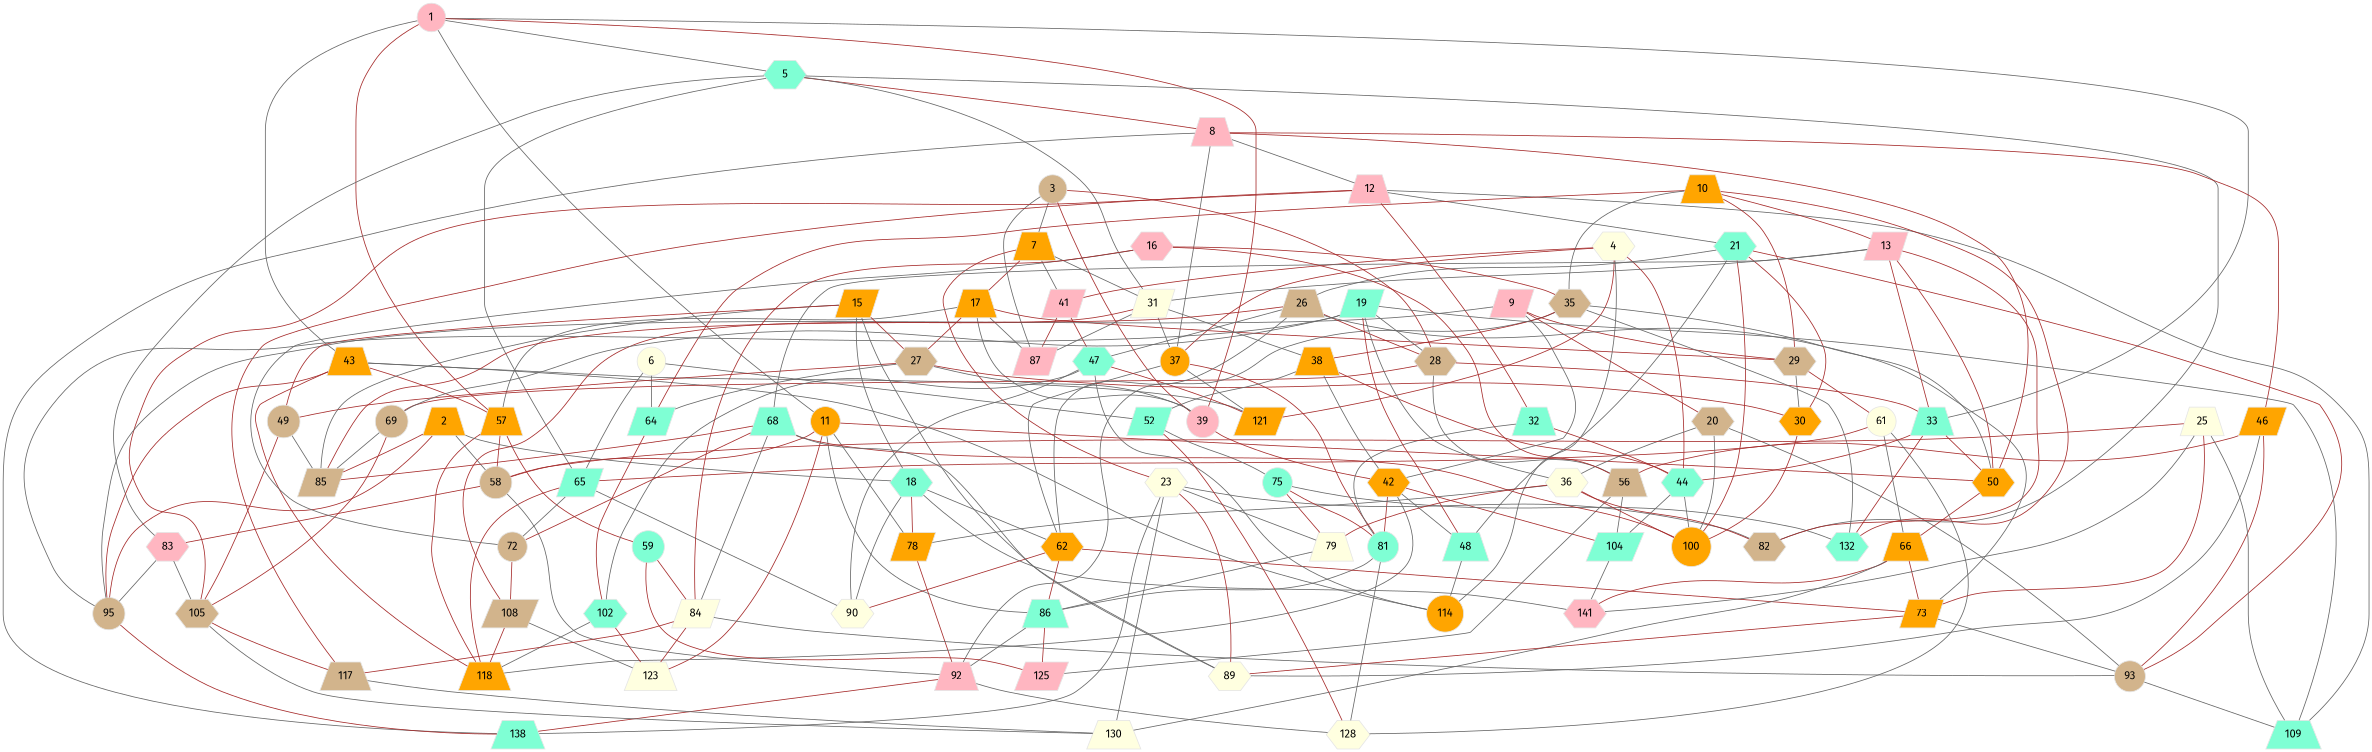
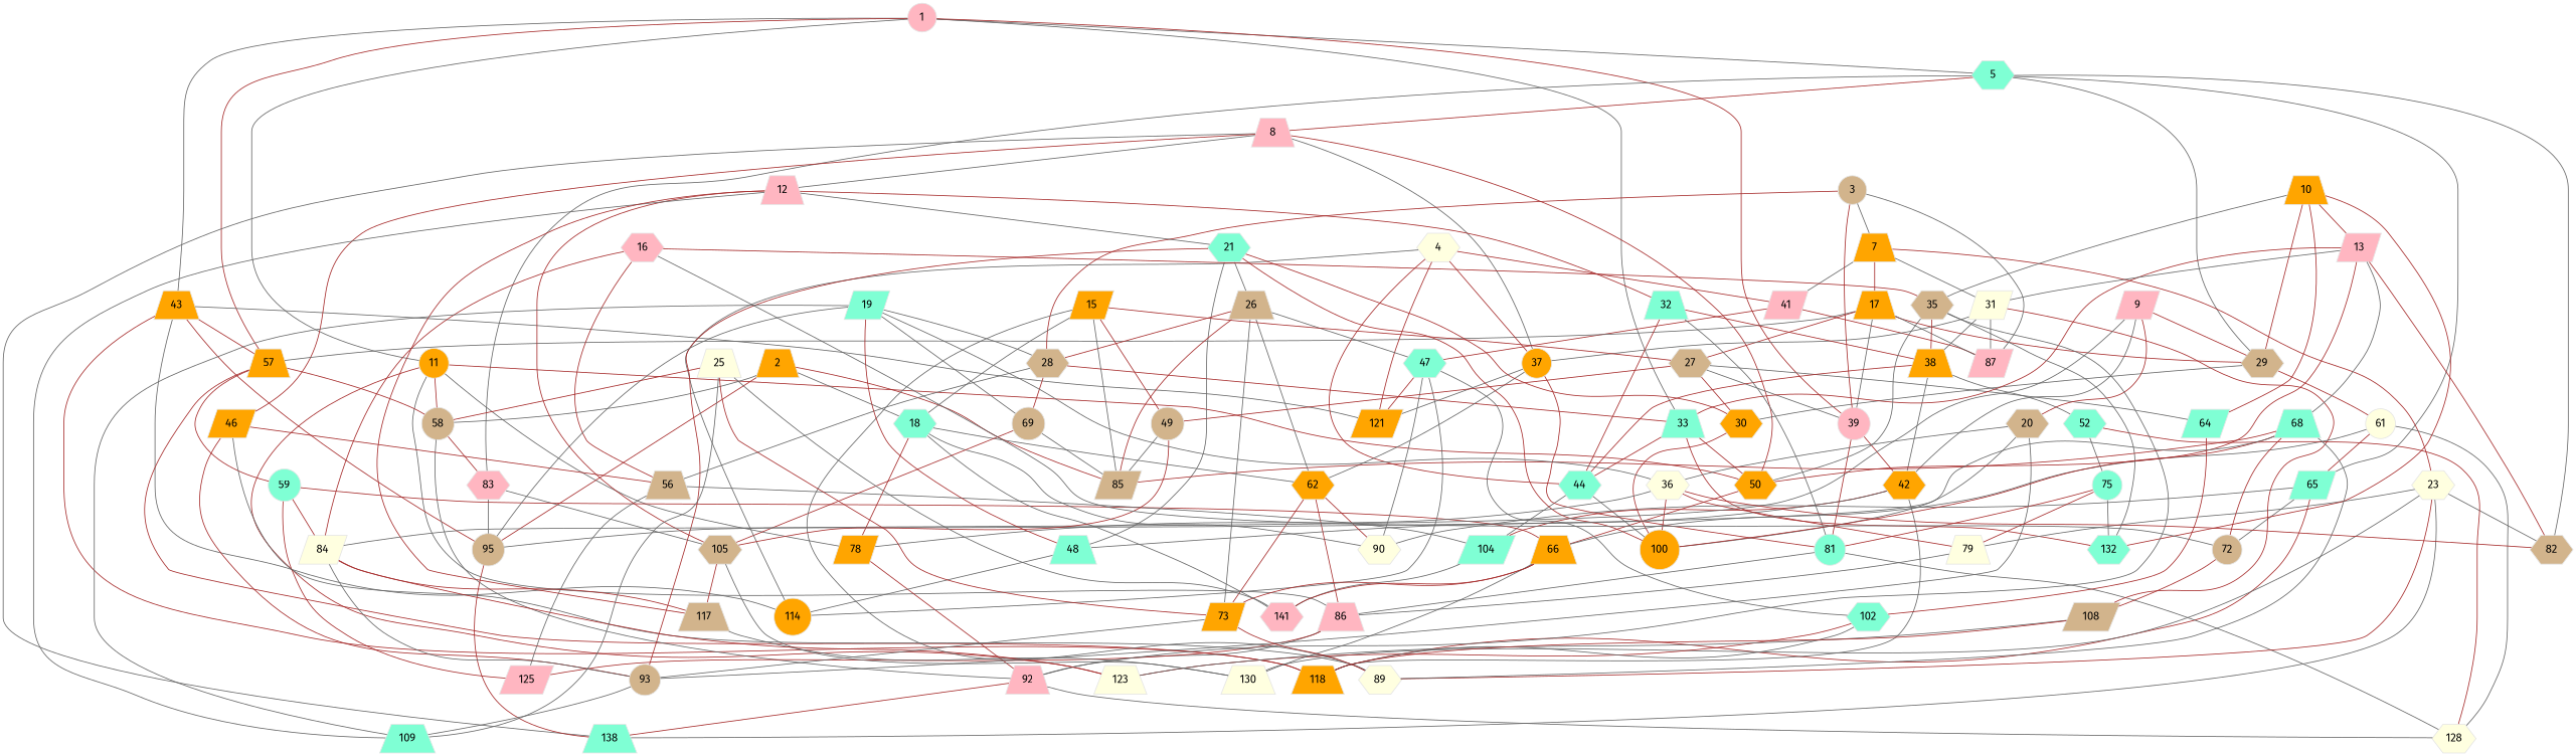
  graph {
    fontname="Fira Sans"
    node [color=gray90 fillcolor=aquamarine fontname="Fira Sans" shape=hexagon style=filled]
    edge [color=gray40 fontname="Fira Sans"]
    1 [fillcolor=lightpink shape=circle super="+22"]
    5 [super="+54"]
    11 [fillcolor=orange shape=circle super="+113"]
    33 [shape=trapezium super="+129"]
    39 [fillcolor=lightpink shape=circle super="+76"]
    43 [fillcolor=orange shape=trapezium super="+74"]
    57 [fillcolor=orange shape=trapezium super="+134"]
    8 [fillcolor=lightpink shape=trapezium super="+14"]
    29 [fillcolor=tan super="+124"]
    65 [shape=parallelogram super="+110"]
    82 [fillcolor=tan]
    83 [fillcolor=lightpink]
    58 [fillcolor=tan shape=circle super="+91"]
    50 [fillcolor=orange super="+119"]
    78 [fillcolor=orange shape=parallelogram]
-   86 [shape=trapezium super="+116"]
+   86 [fillcolor=lightpink shape=trapezium super="+116"]
    123 [fillcolor=lightyellow shape=trapezium]
    44 [super="+99"]
    132
    42 [fillcolor=orange super="+53"]
    81 [shape=circle super="+142"]
    95 [fillcolor=tan shape=circle super="+111"]
    114 [fillcolor=orange shape=circle]
    121 [fillcolor=orange shape=parallelogram]
    118 [fillcolor=orange shape=trapezium super="+133"]
    59 [shape=circle]
    18 [super="+34"]
    62 [fillcolor=orange super="+137"]
    90 [fillcolor=lightyellow]
    141 [fillcolor=lightpink]
    2 [fillcolor=orange shape=trapezium]
    85 [fillcolor=tan shape=parallelogram super="+126"]
    92 [fillcolor=lightpink shape=trapezium super="+135"]
    138 [shape=trapezium]
    7 [fillcolor=orange shape=trapezium super="+106"]
    41 [fillcolor=lightpink shape=parallelogram super="+101"]
    17 [fillcolor=orange shape=trapezium super="+51"]
    23 [fillcolor=lightyellow super="+40"]
    31 [fillcolor=lightyellow shape=parallelogram super="+55"]
    3 [fillcolor=tan shape=circle]
    28 [fillcolor=tan super="+131"]
    87 [fillcolor=lightpink shape=parallelogram]
    56 [fillcolor=tan shape=trapezium super="+63"]
    69 [fillcolor=tan shape=circle]
    4 [fillcolor=lightyellow super="+67"]
    37 [fillcolor=orange shape=circle super="+103"]
    47 [super="+122"]
    100 [fillcolor=orange shape=circle super="+140"]
    104 [shape=parallelogram]
    12 [fillcolor=lightpink shape=trapezium super="+71"]
    46 [fillcolor=orange shape=parallelogram]
    30 [fillcolor=orange]
    61 [fillcolor=lightyellow shape=circle]
    72 [fillcolor=tan shape=circle]
    105 [fillcolor=tan super="+120"]
-   6 [fillcolor=lightyellow shape=circle]
-   52 [shape=parallelogram]
+   52
    64 [shape=parallelogram super="+136"]
    75 [shape=circle]
    128 [fillcolor=lightyellow]
    102
    27 [fillcolor=tan super="+112"]
    89 [fillcolor=lightyellow super="+115"]
    79 [fillcolor=lightyellow shape=trapezium]
    130 [fillcolor=lightyellow shape=trapezium]
    38 [fillcolor=orange shape=trapezium super="+80"]
    108 [fillcolor=tan shape=parallelogram]
    21 [super="+24"]
    32 [shape=trapezium]
    109 [shape=trapezium]
    117 [fillcolor=tan shape=trapezium]
    93 [fillcolor=tan shape=circle super="+107"]
    66 [fillcolor=orange shape=trapezium super="+77"]
    9 [fillcolor=lightpink shape=parallelogram]
    20 [fillcolor=tan]
    36 [fillcolor=lightyellow super="+94"]
    48 [shape=trapezium]
    10 [fillcolor=orange shape=trapezium super="+88"]
    13 [fillcolor=lightpink shape=parallelogram super="+97"]
    35 [fillcolor=tan super="+60"]
    68 [shape=trapezium super="+96"]
    125 [fillcolor=lightpink shape=parallelogram]
    26 [fillcolor=tan shape=trapezium super="+70"]
    84 [fillcolor=lightyellow shape=parallelogram super="+98"]
    15 [fillcolor=orange shape=parallelogram super="+45"]
    49 [fillcolor=tan shape=circle]
    16 [fillcolor=lightpink]
    73 [fillcolor=orange shape=parallelogram super="+127"]
    19 [shape=parallelogram super="+139"]
    25 [fillcolor=lightyellow shape=trapezium]
    1 -- 5
    1 -- 11
    1 -- 33
    1 -- 39 [color=brown]
    1 -- 43
    1 -- 57 [color=brown]
    5 -- 8 [color=brown]
-   5 -- 31
+   5 -- 29
    5 -- 65
    5 -- 82
    5 -- 83
    11 -- 58 [color=brown]
    11 -- 50 [color=brown]
    11 -- 78
    11 -- 86
    11 -- 123 [color=brown]
    33 -- 50 [color=brown]
    33 -- 44 [color=brown]
    33 -- 132 [color=brown]
    39 -- 42 [color=brown]
-   42 -- 81 [color=brown]
+   39 -- 81 [color=brown]
    43 -- 57 [color=brown]
    43 -- 95 [color=brown]
    43 -- 114
    43 -- 121
    43 -- 118 [color=brown]
    57 -- 58 [color=brown]
    57 -- 118 [color=brown]
    57 -- 59 [color=brown]
    8 -- 50 [color=brown]
    8 -- 138
    8 -- 37
    8 -- 12
    8 -- 46 [color=brown]
    29 -- 30
    29 -- 61 [color=brown]
    65 -- 118 [color=brown]
    65 -- 90
    65 -- 72
    83 -- 95
    83 -- 105
    58 -- 83 [color=brown]
    58 -- 92
    50 -- 66 [color=brown]
    78 -- 92 [color=brown]
    86 -- 92
    86 -- 125 [color=brown]
    44 -- 100
    44 -- 104
    42 -- 118
    42 -- 104 [color=brown]
    42 -- 48
    81 -- 86
    81 -- 128
    95 -- 138 [color=brown]
+   59 -- 66 [color=brown]
    59 -- 125 [color=brown]
    59 -- 84 [color=brown]
    18 -- 78 [color=brown]
    18 -- 62
    18 -- 90
    18 -- 141
    62 -- 86 [color=brown]
    62 -- 90 [color=brown]
    62 -- 73 [color=brown]
    2 -- 58
    2 -- 95 [color=brown]
    2 -- 18
    2 -- 85 [color=brown]
    92 -- 138 [color=brown]
    92 -- 128
    7 -- 41 [weight=2]
    7 -- 17 [color=brown]
    7 -- 23 [color=brown]
    7 -- 31
    41 -- 87 [color=brown]
    41 -- 47 [color=brown]
    17 -- 39
    17 -- 57
    17 -- 29 [color=brown]
    17 -- 87
    17 -- 27 [color=brown]
    23 -- 82
    23 -- 138
    23 -- 89 [color=brown]
    23 -- 79
    23 -- 130
    31 -- 87
    31 -- 37
    31 -- 38
    31 -- 108 [color=brown]
    3 -- 39 [color=brown]
    3 -- 7
    3 -- 28 [color=brown]
    3 -- 87
    28 -- 33 [color=brown]
    28 -- 56
    28 -- 69 [color=brown]
    56 -- 104
    56 -- 125 [weight=2]
    69 -- 85
    69 -- 105 [color=brown]
    4 -- 44 [color=brown]
    4 -- 114
    4 -- 121 [color=brown]
    4 -- 41 [color=brown weight=2]
    4 -- 37 [color=brown]
    37 -- 81 [color=brown]
    37 -- 121
    37 -- 62
    47 -- 114
    47 -- 121 [color=brown]
    47 -- 90
    47 -- 102
    104 -- 141
    12 -- 105 [color=brown]
    12 -- 21
    12 -- 32 [color=brown]
    12 -- 109
    12 -- 117 [color=brown]
    46 -- 56 [color=brown]
    46 -- 89
    46 -- 93 [color=brown]
    30 -- 100 [color=brown]
    61 -- 65 [color=brown]
    61 -- 128
    61 -- 66
    72 -- 108 [color=brown]
    105 -- 130
    105 -- 117 [color=brown]
-   6 -- 65
-   6 -- 52
-   6 -- 64 [weight=2]
    52 -- 75
    52 -- 128 [color=brown]
    64 -- 102 [color=brown]
    75 -- 132
    75 -- 81 [color=brown]
    75 -- 79 [color=brown]
    102 -- 123 [color=brown]
    102 -- 118
    27 -- 39
    27 -- 30 [color=brown]
    27 -- 64
    27 -- 49 [color=brown]
    79 -- 86
    38 -- 44 [color=brown]
    38 -- 42
    38 -- 52
    108 -- 123
    108 -- 118 [color=brown]
    21 -- 100 [color=brown]
    21 -- 30 [color=brown]
    21 -- 93 [color=brown]
    21 -- 48
    21 -- 26
    32 -- 44 [color=brown]
    32 -- 81
+   32 -- 38 [color=brown]
    117 -- 130
    93 -- 109
    66 -- 141 [color=brown]
    66 -- 130
    66 -- 73 [color=brown]
    9 -- 29 [color=brown]
    9 -- 42
    9 -- 95
    9 -- 20 [color=brown]
    20 -- 100
    20 -- 93
    20 -- 36
    36 -- 82 [color=brown]
    36 -- 78
    36 -- 100 [color=brown]
    36 -- 79 [color=brown]
    48 -- 114
    10 -- 29 [color=brown]
    10 -- 132 [color=brown]
    10 -- 64 [color=brown weight=2]
    10 -- 13 [color=brown]
    10 -- 35
    13 -- 33 [color=brown]
    13 -- 82 [color=brown]
    13 -- 50 [color=brown]
    13 -- 31
    13 -- 68
    35 -- 50
    35 -- 132
    35 -- 92
    35 -- 38 [color=brown]
    68 -- 85 [color=brown]
    68 -- 100 [color=brown]
    68 -- 72 [color=brown]
    68 -- 89
    68 -- 84
    26 -- 62
    26 -- 85 [color=brown]
    26 -- 28 [color=brown]
    26 -- 47
    26 -- 73
    84 -- 123 [color=brown]
    84 -- 117 [color=brown]
    84 -- 93
    15 -- 18
    15 -- 85
    15 -- 27 [color=brown]
    15 -- 89 [weight=2]
    15 -- 49 [color=brown]
    49 -- 85
    49 -- 105 [color=brown]
    16 -- 56 [color=brown]
    16 -- 72
    16 -- 35 [color=brown]
    16 -- 84 [color=brown]
    73 -- 89 [color=brown]
    73 -- 93
    19 -- 95
    19 -- 28
    19 -- 69
    19 -- 109
    19 -- 36
    19 -- 48 [color=brown]
    25 -- 58 [color=brown]
    25 -- 141
    25 -- 109
    25 -- 73 [color=brown]
  }
